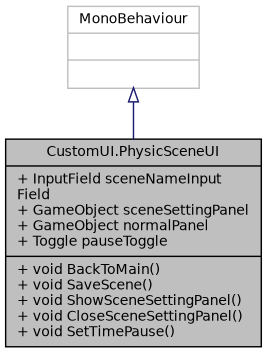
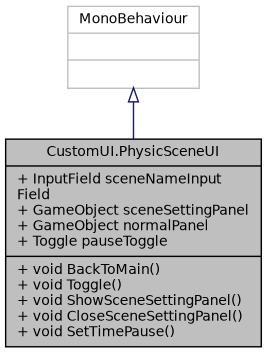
  digraph {
    node [fontname=Helvetica fontsize=10 shape=record style=filled]
-   n1 [color=black fillcolor=grey75 fontcolor=black height=0.2 label="{CustomUI.PhysicSceneUI\n|+ InputField sceneNameInput\lField\l+ GameObject sceneSettingPanel\l+ GameObject normalPanel\l+ Toggle pauseToggle\l|+ void BackToMain()\l+ void SaveScene()\l+ void ShowSceneSettingPanel()\l+ void CloseSceneSettingPanel()\l+ void SetTimePause()\l}" width=0.4]
+   n1 [color=black fillcolor=grey75 fontcolor=black height=0.2 label="{CustomUI.PhysicSceneUI\n|+ InputField sceneNameInput\lField\l+ GameObject sceneSettingPanel\l+ GameObject normalPanel\l+ Toggle pauseToggle\l|+ void BackToMain()\l+ void Toggle()\l+ void ShowSceneSettingPanel()\l+ void CloseSceneSettingPanel()\l+ void SetTimePause()\l}" width=0.4]
    n2 [color=grey75 fillcolor=white height=0.2 label="{MonoBehaviour\n||}" width=0.4]
    n2 -> n1 [arrowtail=onormal color=midnightblue dir=back fontname=Helvetica fontsize=10 labelfontname=Helvetica labelfontsize=10 style=solid]
  }
